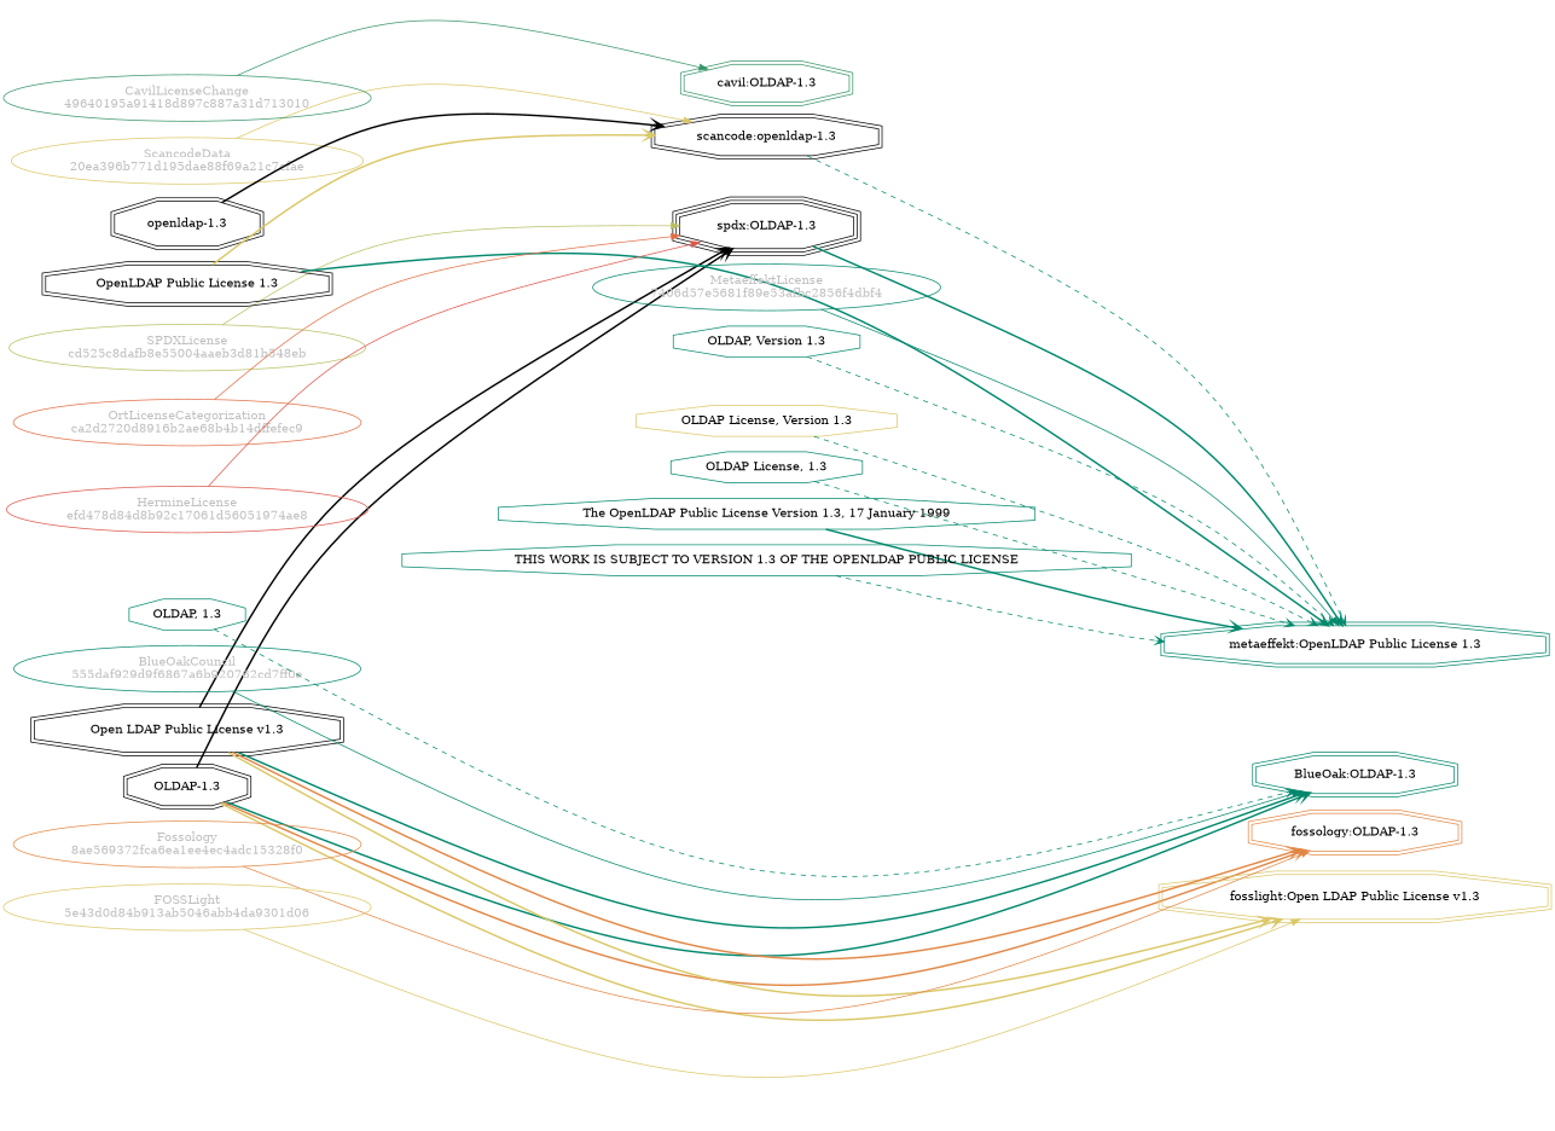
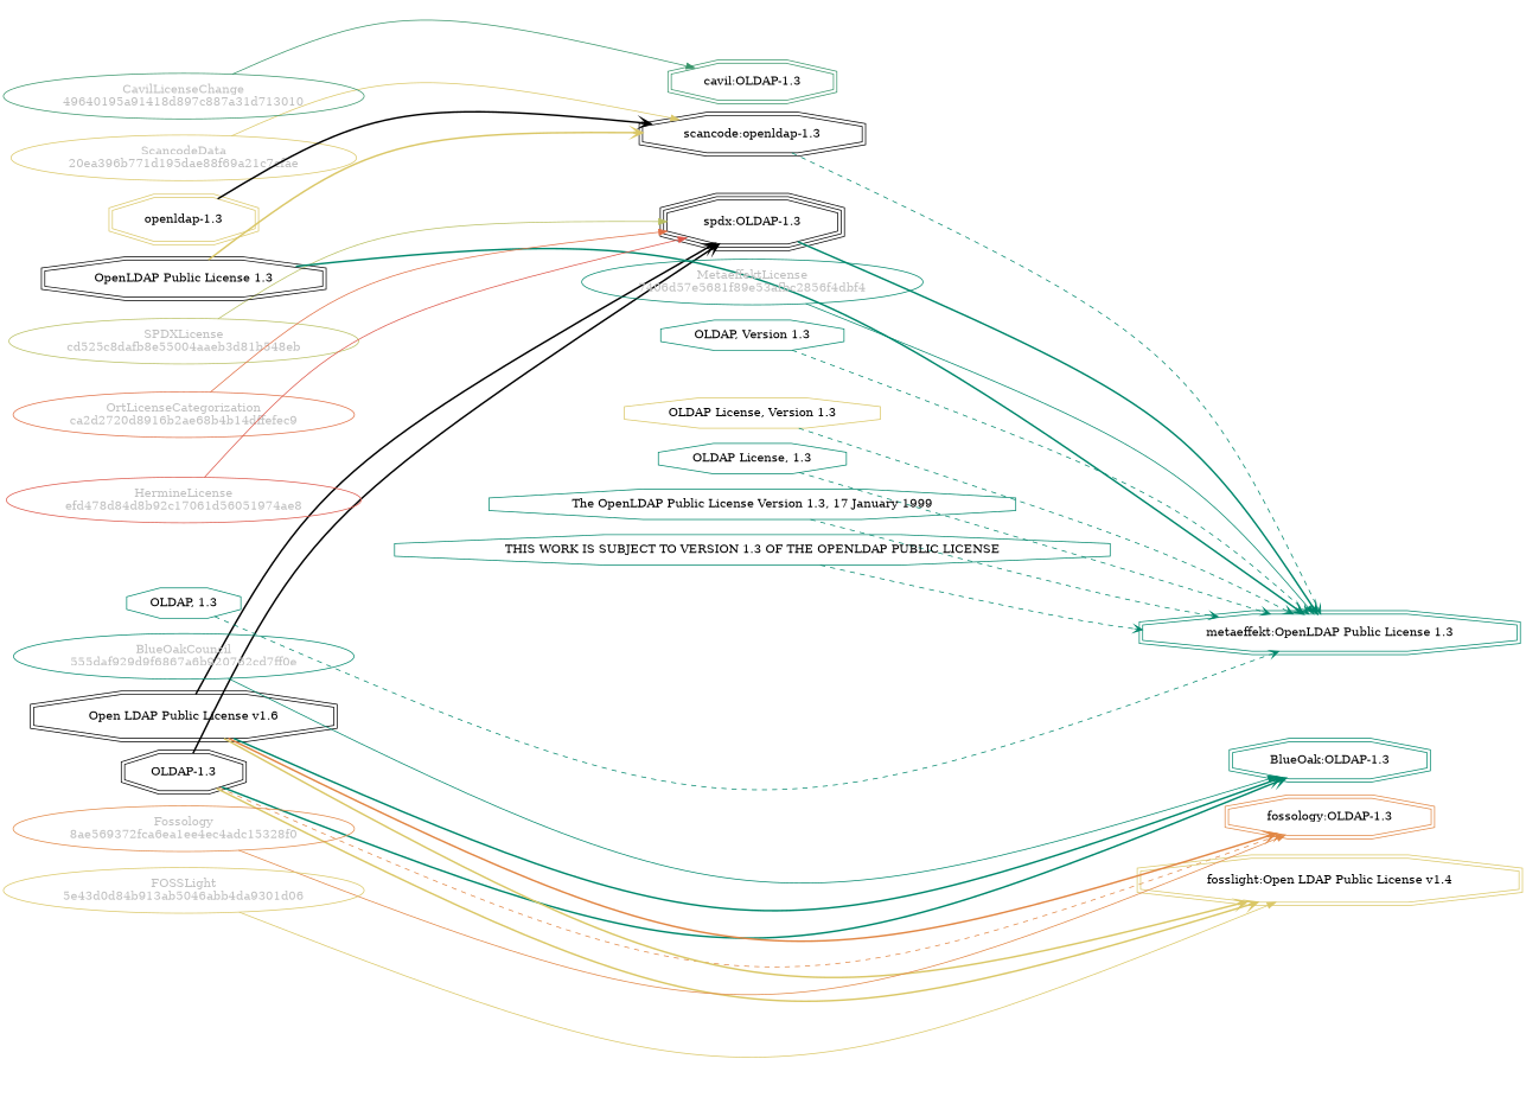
  strict digraph {
    rankdir=LR
    splines=curved
    node [color="#00876c" shape=doubleoctagon]
    edge [color="#00876c" weight=0.5 arrowhead=vee style=bold]
    n1 [color="#b8bf62" fillcolor="beige;1" fontcolor=gray label="SPDXLicense\ncd525c8dafb8e55004aaeb3d81b548eb" shape=ellipse]
    n2 [label="spdx:OLDAP-1.3" shape=tripleoctagon color=""]
    n3 [label="metaeffekt:OpenLDAP Public License 1.3"]
    n4 [label="OLDAP-1.3" color=""]
    n5 [label="BlueOak:OLDAP-1.3"]
    n6 [color="#e18745" label="fossology:OLDAP-1.3"]
-   n7 [color="#dac767" label="fosslight:Open LDAP Public License v1.3"]
+   n7 [color="#dac767" label="fosslight:Open LDAP Public License v1.4"]
    n8 [color="#379469" label="cavil:OLDAP-1.3"]
-   n9 [label="Open LDAP Public License v1.3" color=""]
+   n9 [label="Open LDAP Public License v1.6" color=""]
    n10 [fillcolor="beige;1" fontcolor=gray label="BlueOakCouncil\n555daf929d9f6867a6b920762cd7ff0e" shape=ellipse]
    n11 [color="#dac767" fillcolor="beige;1" fontcolor=gray label="ScancodeData\n20ea396b771d195dae88f69a21c7cfae" shape=ellipse]
    n12 [label="scancode:openldap-1.3" color=""]
-   n13 [label="openldap-1.3" color=""]
+   n13 [label="openldap-1.3" color="#dac767"]
    n14 [label="OpenLDAP Public License 1.3" color=""]
    n15 [color="#e18745" fillcolor="beige;1" fontcolor=gray label="Fossology\n8ae569372fca6ea1ee4ec4adc15328f0" shape=ellipse]
    n16 [color="#e06f45" fillcolor="beige;1" fontcolor=gray label="OrtLicenseCategorization\nca2d2720d8916b2ae68b4b14dffefec9" shape=ellipse]
    n17 [color="#379469" fillcolor="beige;1" fontcolor=gray label="CavilLicenseChange\n49640195a91418d897c887a31d713010" shape=ellipse]
    n18 [fillcolor="beige;1" fontcolor=gray label="MetaeffektLicense\n7406d57e5681f89e53afbc2856f4dbf4" shape=ellipse]
    n19 [label="OLDAP, Version 1.3" shape=octagon]
    n20 [label="OLDAP, 1.3" shape=octagon]
    n21 [color="#dac767" label="OLDAP License, Version 1.3" shape=octagon]
    n22 [label="OLDAP License, 1.3" shape=octagon]
    n23 [label="The OpenLDAP Public License Version 1.3, 17 January 1999" shape=octagon]
    n24 [label="THIS WORK IS SUBJECT TO VERSION 1.3 OF THE OPENLDAP PUBLIC LICENSE" shape=octagon]
    n25 [color="#dc574a" fillcolor="beige;1" fontcolor=gray label="HermineLicense\nefd478d84d8b92c17061d56051974ae8" shape=ellipse]
    n26 [color="#dac767" fillcolor="beige;1" fontcolor=gray label="FOSSLight\n5e43d0d84b913ab5046abb4da9301d06" shape=ellipse]
    n1 -> n2 [color="#b8bf62" arrowhead="" style=""]
    n2 -> n3 [weight=0.7]
    n4 -> n2 [weight=0.7 color=""]
    n4 -> n5 [weight=0.7]
-   n4 -> n6 [color="#e18745" weight=0.7]
+   n4 -> n6 [color="#e18745" style=dashed weight=0.7]
    n4 -> n7 [color="#dac767" weight=0.7]
    n9 -> n2 [weight=0.7 color=""]
    n9 -> n5 [weight=0.7]
    n9 -> n6 [color="#e18745" weight=0.7]
    n9 -> n7 [color="#dac767" weight=0.7]
    n10 -> n5 [arrowhead="" style=""]
    n11 -> n12 [color="#dac767" arrowhead="" style=""]
    n12 -> n3 [style=dashed]
    n13 -> n12 [weight=0.7 color=""]
    n14 -> n3 [weight=0.7]
    n14 -> n12 [color="#dac767" weight=0.7]
    n15 -> n6 [color="#e18745" arrowhead="" style=""]
    n16 -> n2 [color="#e06f45" arrowhead="" style=""]
    n17 -> n8 [color="#379469" arrowhead="" style=""]
    n18 -> n3 [arrowhead="" style=""]
    n19 -> n3 [style=dashed]
-   n20 -> n5 [style=dashed]
+   n20 -> n3 [style=dashed]
    n21 -> n3 [style=dashed]
    n22 -> n3 [style=dashed]
-   n23 -> n3
+   n23 -> n3 [style=dashed]
    n24 -> n3 [style=dashed]
    n25 -> n2 [color="#dc574a" arrowhead="" style=""]
    n26 -> n7 [color="#dac767" arrowhead="" style=""]
  }
